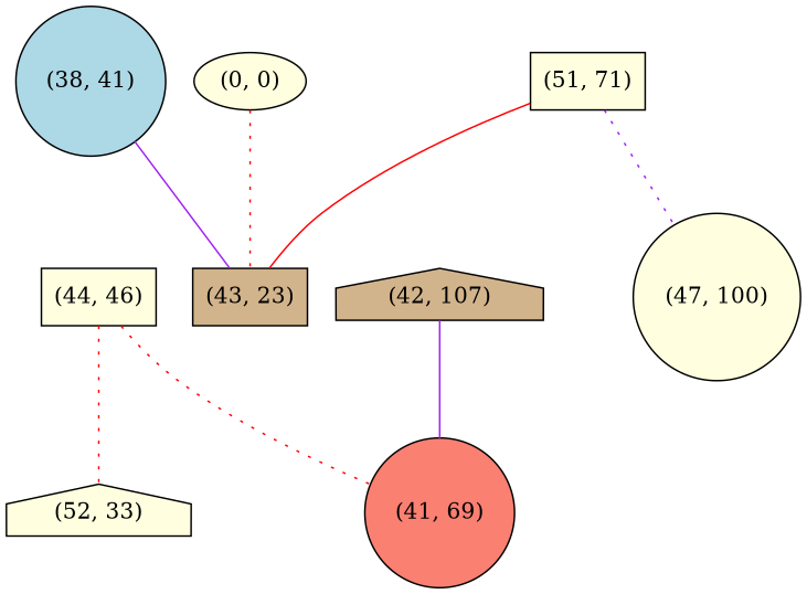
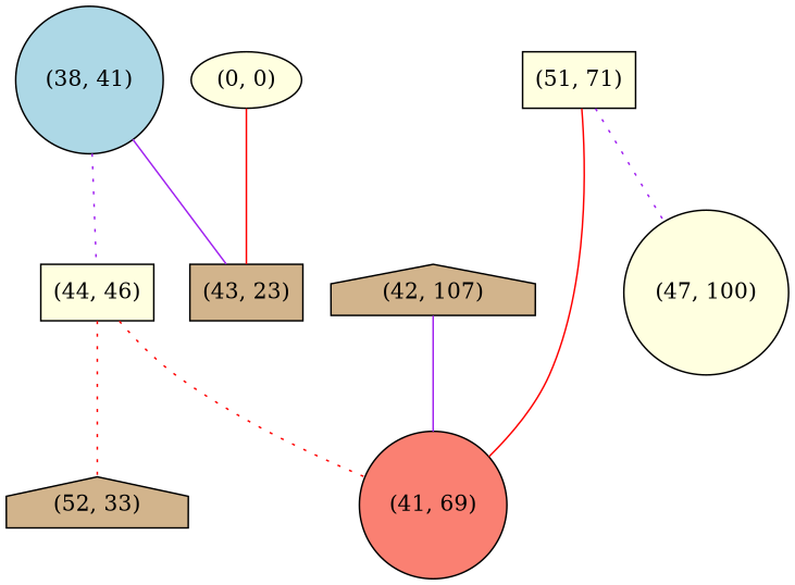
  graph {
    node [fillcolor=lightyellow shape=circle style=filled]
    edge [color=purple style=dotted weight=1]
    "(38, 41)" [fillcolor=lightblue]
    "(44, 46)" [shape=box]
    "(43, 23)" [fillcolor=tan shape=box]
-   "(52, 33)" [shape=house]
+   "(52, 33)" [fillcolor=tan shape=house]
    "(41, 69)" [fillcolor=salmon]
    "(0, 0)" [shape=ellipse]
    "(42, 107)" [fillcolor=tan shape=house]
    "(47, 100)"
    "(51, 71)" [shape=box]
+   "(38, 41)" -- "(44, 46)"
    "(38, 41)" -- "(43, 23)" [style=solid]
    "(44, 46)" -- "(52, 33)" [color=red]
    "(44, 46)" -- "(41, 69)" [color=red]
-   "(0, 0)" -- "(43, 23)" [color=red weight=4]
+   "(0, 0)" -- "(43, 23)" [color=red style=solid weight=4]
    "(42, 107)" -- "(41, 69)" [style=solid]
-   "(51, 71)" -- "(43, 23)" [color=red style=solid]
+   "(51, 71)" -- "(41, 69)" [color=red style=solid]
    "(51, 71)" -- "(47, 100)"
  }
